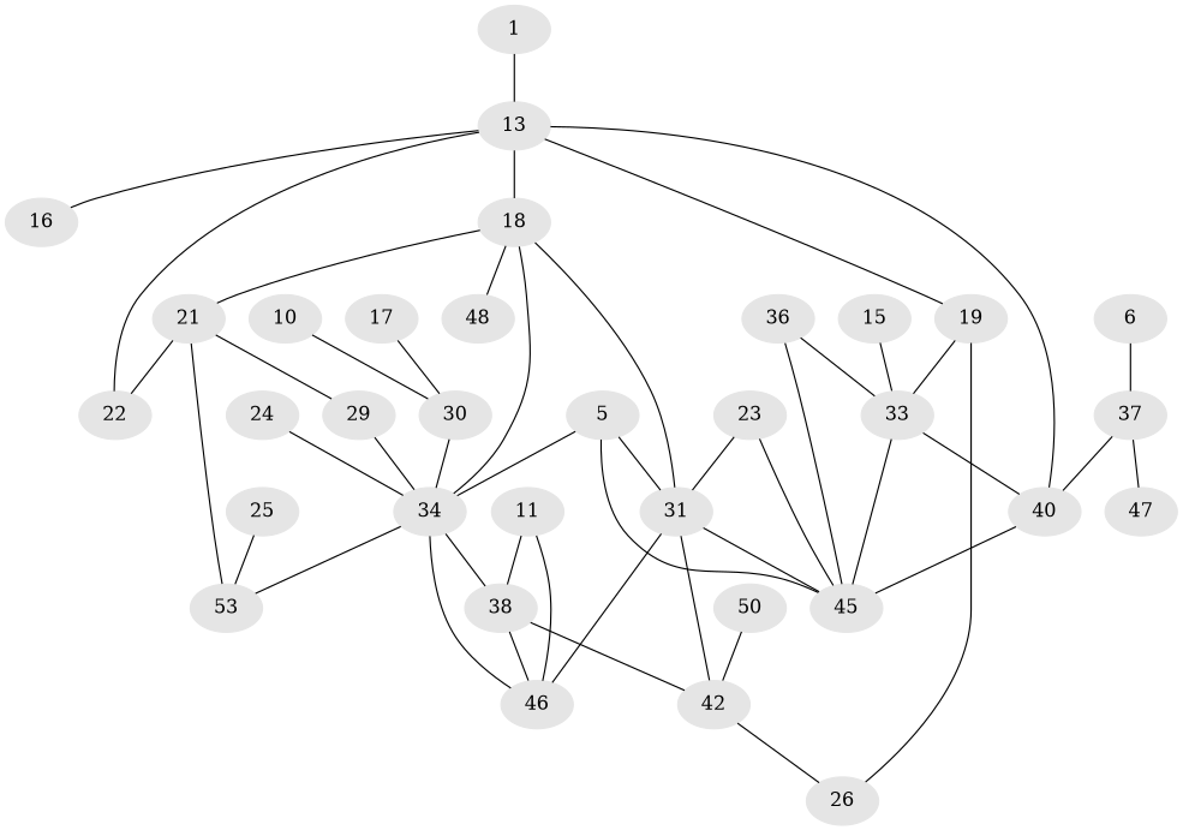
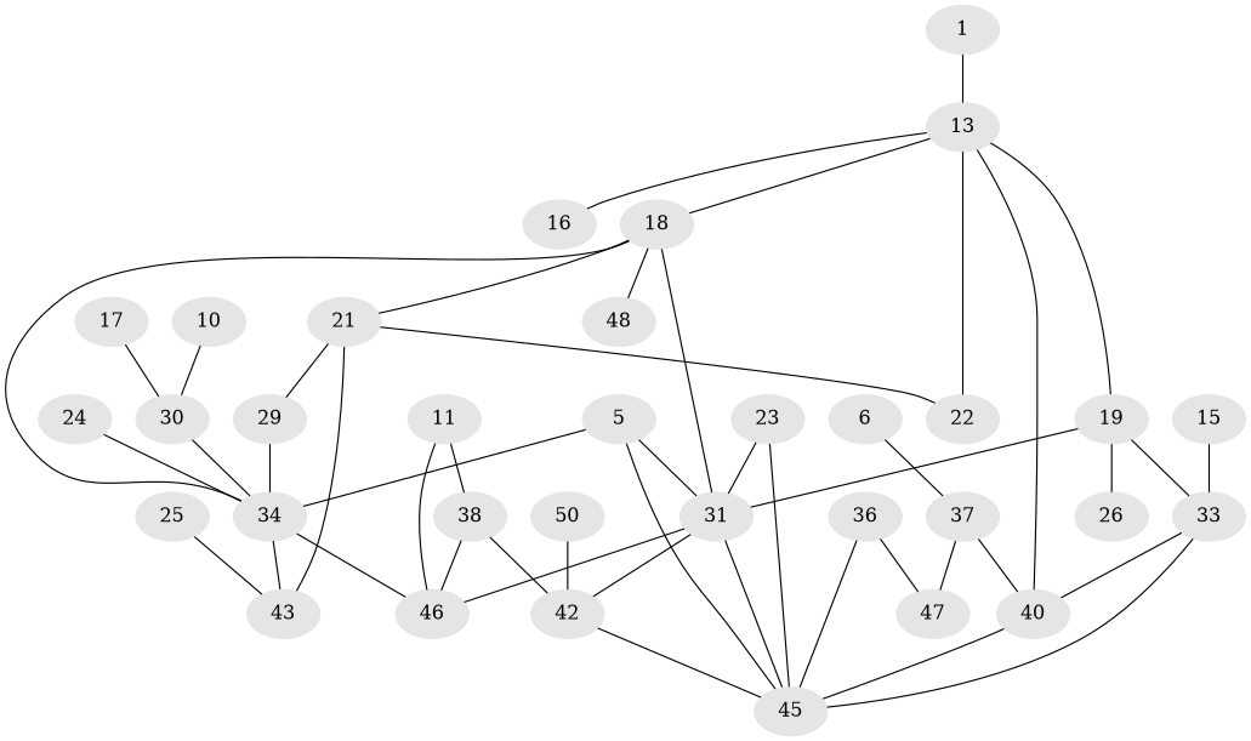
  graph {
    node [color=gray90 style=filled]
    edge [weight=1.0]
    1
    13
    11
    38
    46
    16
    18
    19
    22
    40
    5
    31
    34
    45
    42
-   43 [label=53]
+   43
    6
    37
    47
    10
    30
    21
    48
    33
    26
    15
    17
    29
    n29 [label=50]
    23
    24
    25
    36
    1 -- 13
    13 -- 16
    13 -- 18
    13 -- 19
    13 -- 22
    13 -- 40
    11 -- 38
    11 -- 46
    38 -- 46
    38 -- 42
    18 -- 31
    18 -- 34
    18 -- 21
    18 -- 48
+   19 -- 31
    19 -- 33
    19 -- 26
    40 -- 45
    5 -- 31 [weight=2.0]
    5 -- 34
    5 -- 45
    31 -- 46
    31 -- 45
    31 -- 42
-   34 -- 38
    34 -- 46
    34 -- 43
-   42 -- 26
+   42 -- 45
    6 -- 37
    37 -- 40
    37 -- 47
    10 -- 30
    30 -- 34
    21 -- 22
    21 -- 43 [weight=2.0]
    21 -- 29
    33 -- 40
    33 -- 45
    15 -- 33
    17 -- 30
    29 -- 34
    n29 -- 42
    23 -- 31
    23 -- 45
    24 -- 34
    25 -- 43
    36 -- 45
-   36 -- 33
+   36 -- 47
  }
